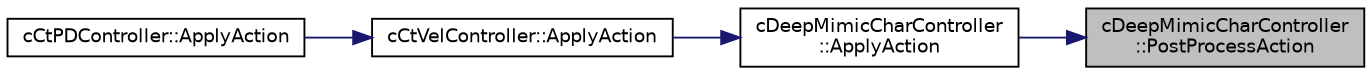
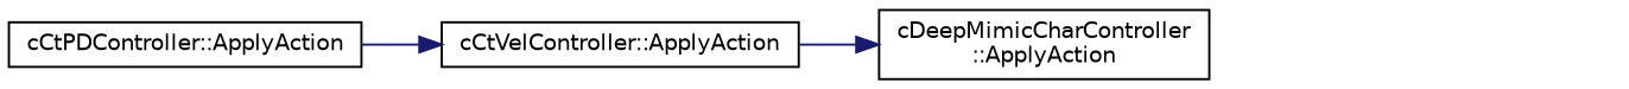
  digraph {
    rankdir=RL
    node [color=black fillcolor=white fontname=Helvetica fontsize=10 shape=record style=filled]
    edge [color=midnightblue dir=back fontname=Helvetica fontsize=10 labelfontname=Helvetica labelfontsize=10 style=solid]
-   n1 [fillcolor=grey75 fontcolor=black height=0.2 label="cDeepMimicCharController\l::PostProcessAction" width=0.4]
    n2 [height=0.2 label="cDeepMimicCharController\l::ApplyAction" width=0.4]
    n3 [height=0.2 label="cCtVelController::ApplyAction" width=0.4]
    n4 [height=0.2 label="cCtPDController::ApplyAction" width=0.4]
-   n1 -> n2
    n2 -> n3
    n3 -> n4
  }
